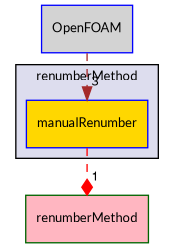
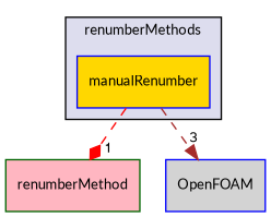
  digraph {
    compound=true
    fontname=Lato
    node [color=blue fontname=Lato fontsize=10 shape=box style=filled]
    edge [fontname=Lato labeldistance=1.5 labelfontname=FreeSans labelfontsize=10 style=dashed]
    n1 [fillcolor=gold label=manualRenumber pencolor=black]
    n2 [color=darkgreen fillcolor=lightpink label=renumberMethod]
    n3 [fillcolor=lightgrey label=OpenFOAM]
    subgraph cluster_1 {
      bgcolor="#ddddee"
      fontsize=10
-     label=renumberMethod
+     label=renumberMethods
      pencolor=black
      n1
    }
    n1 -> n2 [arrowhead=diamond color=red headlabel=1]
-   n3 -> n1 [arrowhead=normal color=brown headlabel=3]
+   n1 -> n3 [arrowhead=normal color=brown headlabel=3]
  }
